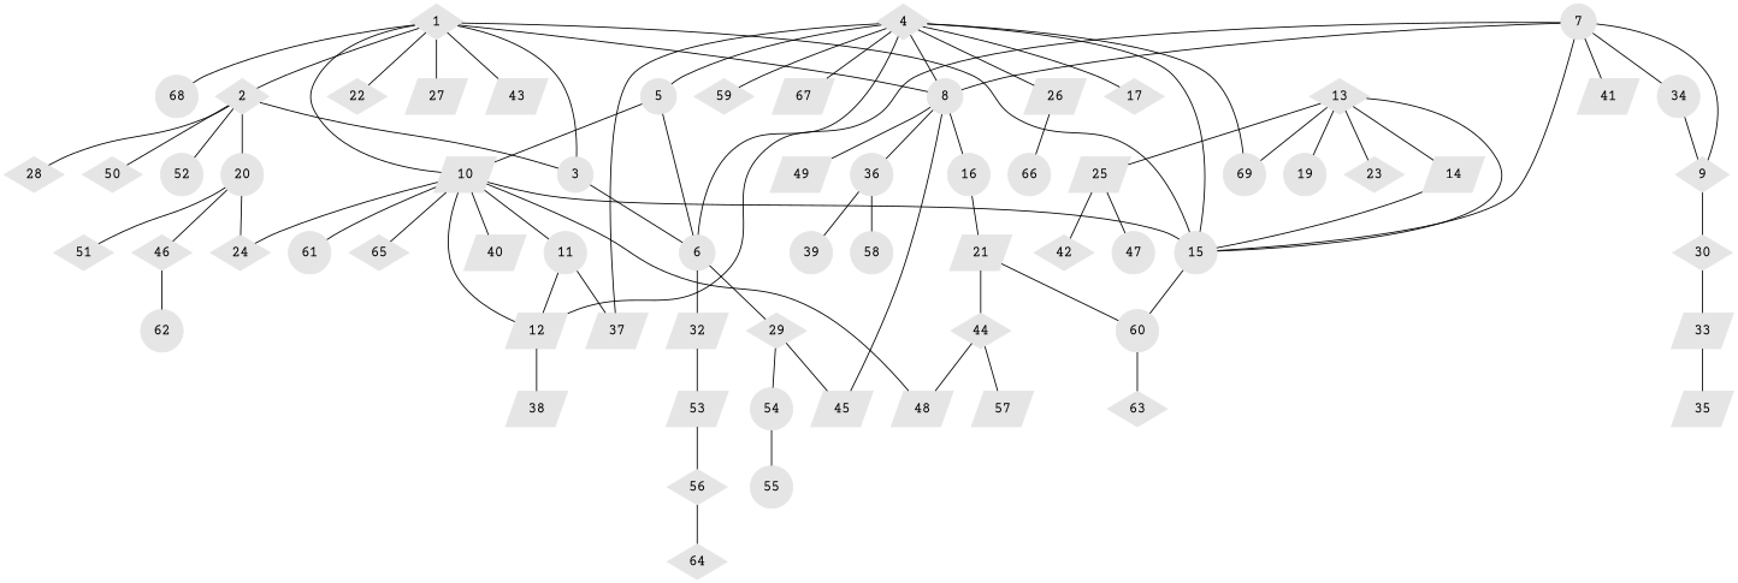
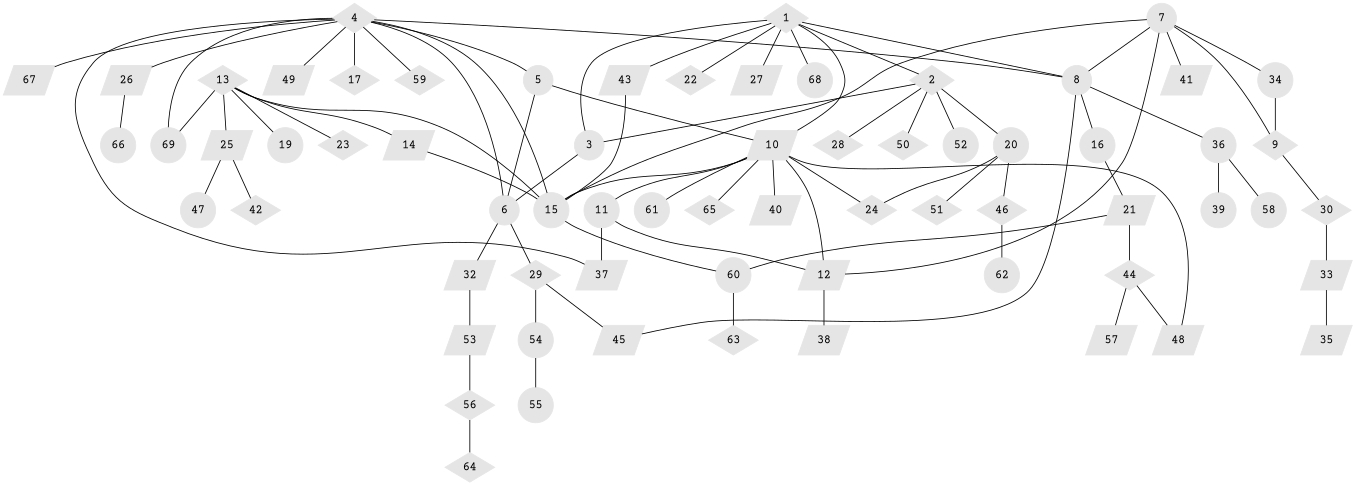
  graph {
    fontname="Courier Prime"
    node [color=gray90 fontname="Courier Prime" shape=circle style=filled]
    edge [fontname="Courier Prime"]
    1 [shape=diamond]
    2 [shape=diamond]
    3
    8
    10 [shape=parallelogram]
    15
    22 [shape=diamond]
    27 [shape=parallelogram]
    43 [shape=parallelogram]
    68
    20
    28 [shape=diamond]
    50 [shape=diamond]
    52
    6
    16
    36
    45 [shape=parallelogram]
    49 [shape=parallelogram]
    12 [shape=parallelogram]
    11
    24 [shape=diamond]
    40 [shape=parallelogram]
    48 [shape=parallelogram]
    61
    65 [shape=diamond]
    60
    46 [shape=diamond]
    51 [shape=diamond]
    29 [shape=diamond]
    32 [shape=parallelogram]
    4 [shape=diamond]
    5
    17 [shape=diamond]
    26 [shape=parallelogram]
    37 [shape=parallelogram]
    59 [shape=diamond]
    67 [shape=parallelogram]
    69
    66
    54
    53 [shape=parallelogram]
    7
    9 [shape=diamond]
    34
    41 [shape=parallelogram]
    30 [shape=diamond]
    38 [shape=parallelogram]
    21 [shape=parallelogram]
    39
    58
    33 [shape=parallelogram]
    13 [shape=diamond]
    14 [shape=parallelogram]
    19
    23 [shape=diamond]
    25 [shape=parallelogram]
    42 [shape=diamond]
    47
    63 [shape=diamond]
    44 [shape=diamond]
    62
    57 [shape=parallelogram]
    55
    35 [shape=parallelogram]
    56 [shape=diamond]
    64 [shape=diamond]
    1 -- 2
    1 -- 3
    1 -- 8
    1 -- 10
-   1 -- 15
+   43 -- 15
    1 -- 22
    1 -- 27
    1 -- 43
    1 -- 68
    2 -- 3
    2 -- 20
    2 -- 28
    2 -- 50
    2 -- 52
    3 -- 6
    8 -- 16
    8 -- 36
    8 -- 45
-   8 -- 49
+   4 -- 49
    10 -- 15
    10 -- 12
    10 -- 11
    10 -- 24
    10 -- 40
    10 -- 48
    10 -- 61
    10 -- 65
    15 -- 60
    20 -- 24
    20 -- 46
    20 -- 51
    6 -- 29
    6 -- 32
    16 -- 21
    36 -- 39
    36 -- 58
    12 -- 38
    11 -- 12
    11 -- 37
    60 -- 63
    46 -- 62
    29 -- 45
    29 -- 54
    32 -- 53
    4 -- 8
    4 -- 15
    4 -- 6
    4 -- 5
    4 -- 17
    4 -- 26
    4 -- 37
    4 -- 59
    4 -- 67
    4 -- 69
    5 -- 10
    5 -- 6
    26 -- 66
    54 -- 55
    53 -- 56
    7 -- 8
    7 -- 15
    7 -- 12
    7 -- 9
    7 -- 34
    7 -- 41
    9 -- 30
    34 -- 9
    30 -- 33
    21 -- 60
    21 -- 44
    33 -- 35
    13 -- 15
    13 -- 69
    13 -- 14
    13 -- 19
    13 -- 23
    13 -- 25
    14 -- 15
    25 -- 42
    25 -- 47
    44 -- 48
    44 -- 57
    56 -- 64
  }
